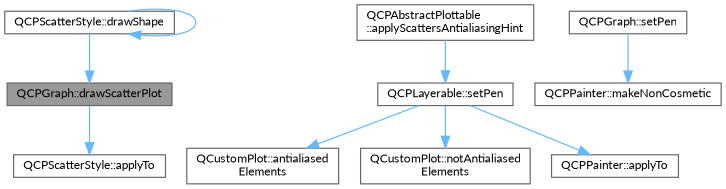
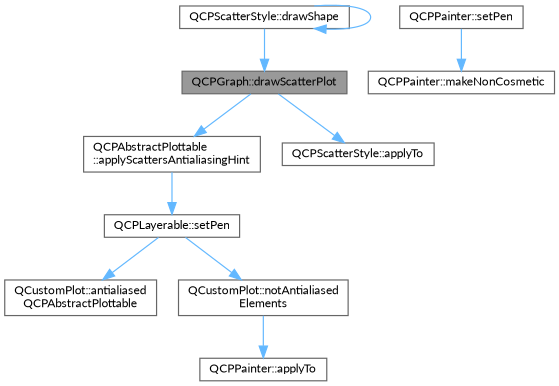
  digraph {
    fontname=Lato
    rankdir=TB
    node [color=grey40 fillcolor=white fontname=Lato fontsize=10 shape=box style=filled]
    edge [color=steelblue1 fontname=Lato fontsize=10 labelfontname=Helvetica labelfontsize=10 style=solid]
    n1 [color=gray40 fillcolor=grey60 fontcolor=black height=0.2 label="QCPGraph::drawScatterPlot" width=0.4]
    n2 [height=0.2 label="QCPAbstractPlottable\l::applyScattersAntialiasingHint" width=0.4]
    n3 [height=0.2 label="QCPScatterStyle::applyTo" width=0.4]
    n4 [height=0.2 label="QCPLayerable::setPen" width=0.4]
    n5 [height=0.2 label="QCPScatterStyle::drawShape" width=0.4]
-   n6 [height=0.2 label="QCustomPlot::antialiased\lElements" width=0.4]
+   n6 [height=0.2 label="QCustomPlot::antialiased\lQCPAbstractPlottable" width=0.4]
    n7 [height=0.2 label="QCustomPlot::notAntialiased\lElements" width=0.4]
    n8 [height=0.2 label="QCPPainter::applyTo" width=0.4]
-   n9 [height=0.2 label="QCPGraph::setPen" width=0.4]
+   n9 [height=0.2 label="QCPPainter::setPen" width=0.4]
    n10 [height=0.2 label="QCPPainter::makeNonCosmetic" width=0.4]
+   n1 -> n2
    n1 -> n3
    n2 -> n4
    n4 -> n6
    n4 -> n7
-   n4 -> n8
+   n7 -> n8
    n5 -> n1
    n5 -> n5
    n9 -> n10
  }
